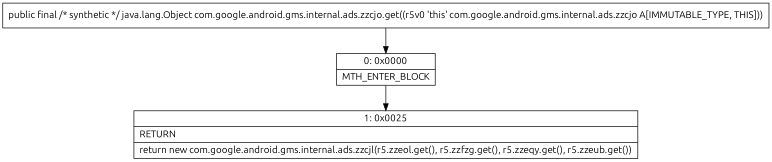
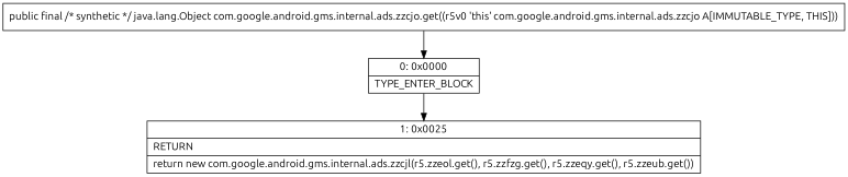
  digraph {
    fontname=Ubuntu
    node [shape=record fontname=Ubuntu]
    edge [fontname=Ubuntu]
-   n1 [label="{0\:\ 0x0000|MTH_ENTER_BLOCK\l}"]
+   n1 [label="{0\:\ 0x0000|TYPE_ENTER_BLOCK\l}"]
    n2 [label="{1\:\ 0x0025|RETURN\l|return new com.google.android.gms.internal.ads.zzcjl(r5.zzeol.get(), r5.zzfzg.get(), r5.zzeqy.get(), r5.zzeub.get())\l}"]
    n3 [label="{public final \/* synthetic *\/ java.lang.Object com.google.android.gms.internal.ads.zzcjo.get((r5v0 'this' com.google.android.gms.internal.ads.zzcjo A[IMMUTABLE_TYPE, THIS])) }"]
    n1 -> n2
    n3 -> n1
  }
